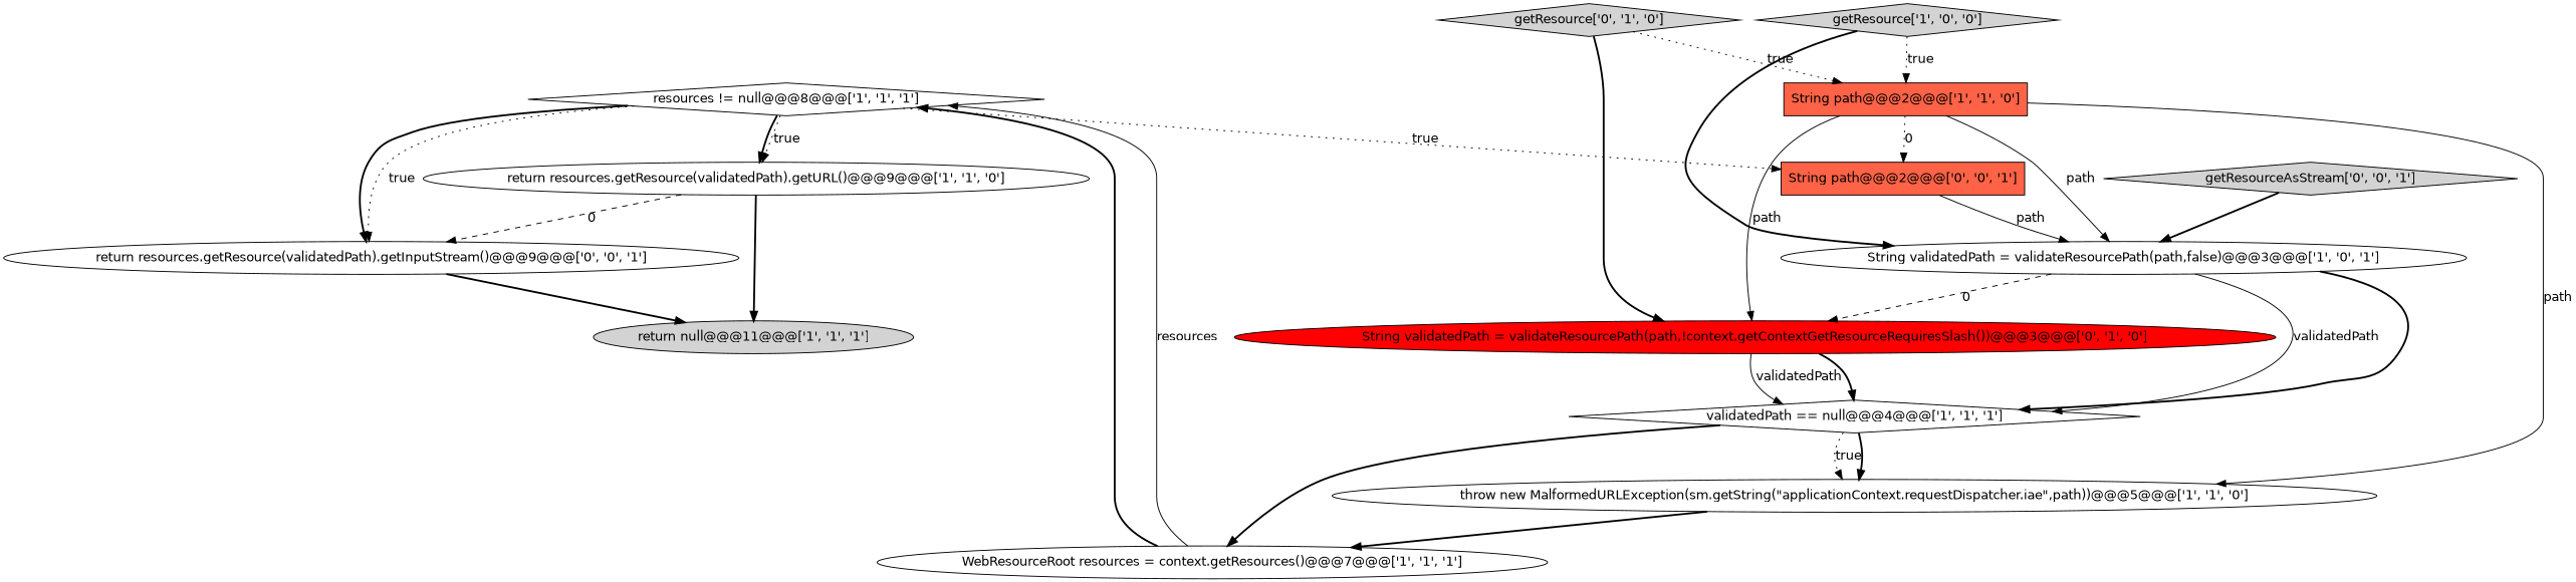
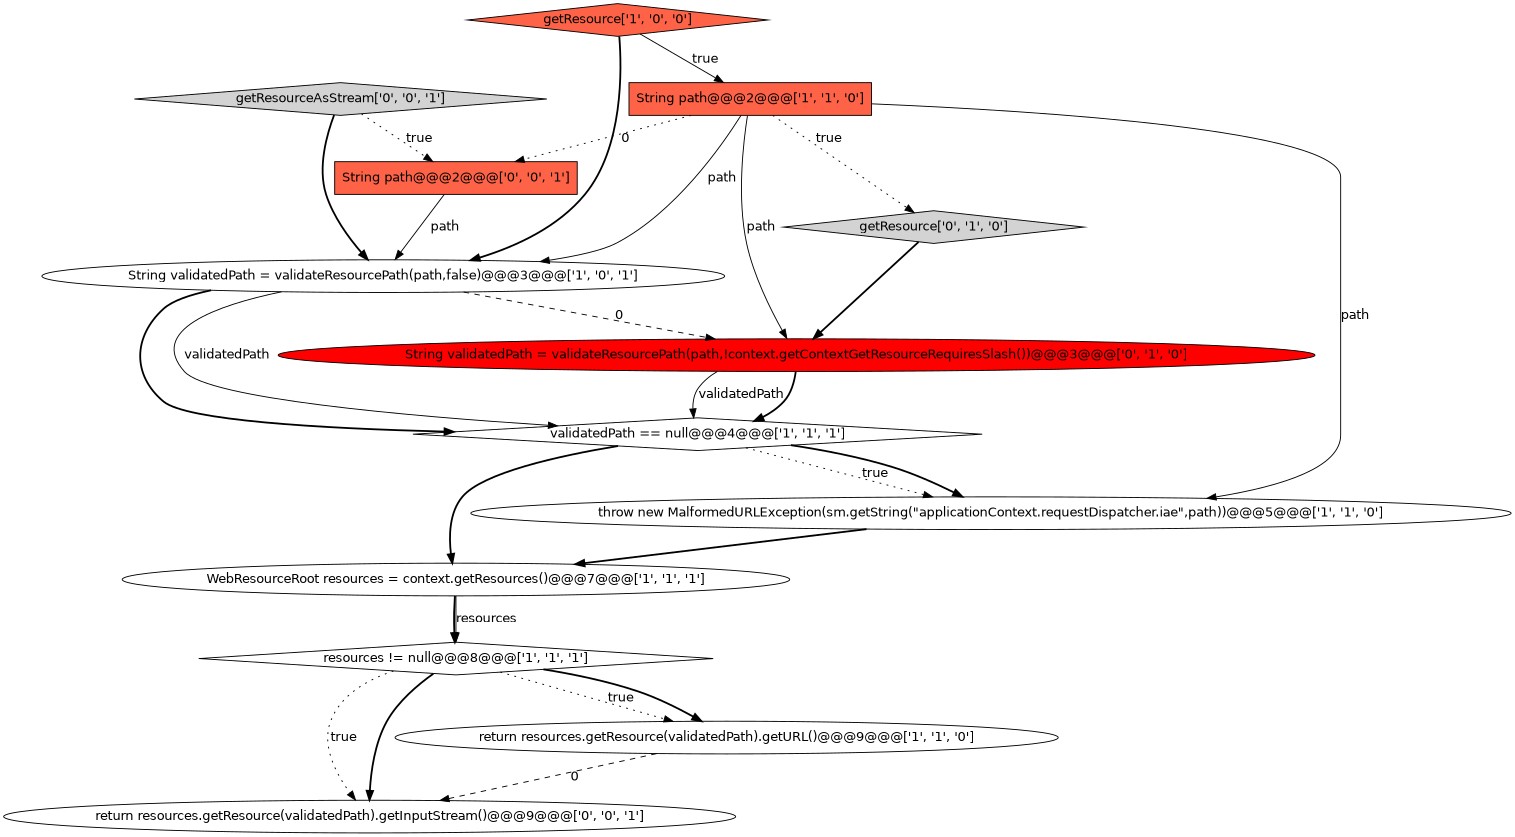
  digraph {
    fontname="DejaVu Sans"
    node [fillcolor=white fontname="DejaVu Sans" shape=ellipse style=filled]
    edge [fontname="DejaVu Sans" style=bold]
    n1 [label="resources != null@@@8@@@['1', '1', '1']" shape=diamond]
    n2 [label="return resources.getResource(validatedPath).getInputStream()@@@9@@@['0', '0', '1']"]
    n3 [label="return resources.getResource(validatedPath).getURL()@@@9@@@['1', '1', '0']"]
-   n4 [fillcolor=lightgray label="return null@@@11@@@['1', '1', '1']"]
    n5 [fillcolor=red label="String validatedPath = validateResourcePath(path,!context.getContextGetResourceRequiresSlash())@@@3@@@['0', '1', '0']"]
    n6 [label="validatedPath == null@@@4@@@['1', '1', '1']" shape=diamond]
    n7 [label="WebResourceRoot resources = context.getResources()@@@7@@@['1', '1', '1']"]
    n8 [label="throw new MalformedURLException(sm.getString(\"applicationContext.requestDispatcher.iae\",path))@@@5@@@['1', '1', '0']"]
    n9 [fillcolor=lightgray label="getResourceAsStream['0', '0', '1']" shape=diamond]
    n10 [label="String validatedPath = validateResourcePath(path,false)@@@3@@@['1', '0', '1']"]
    n11 [fillcolor=tomato label="String path@@@2@@@['0', '0', '1']" shape=box]
-   n12 [fillcolor=lightgray label="getResource['1', '0', '0']" shape=diamond]
+   n12 [fillcolor=tomato label="getResource['1', '0', '0']" shape=diamond]
    n13 [fillcolor=tomato label="String path@@@2@@@['1', '1', '0']" shape=box]
    n14 [fillcolor=lightgray label="getResource['0', '1', '0']" shape=diamond]
    n1 -> n2 [label=true style=dotted]
    n1 -> n2
    n1 -> n3 [label=true style=dotted]
    n1 -> n3
-   n2 -> n4
    n3 -> n2 [label=0 style=dashed]
-   n3 -> n4
    n5 -> n6 [label=validatedPath style=solid]
    n5 -> n6
    n6 -> n7
    n6 -> n8 [label=true style=dotted]
    n6 -> n8
    n7 -> n1
    n7 -> n1 [label=resources style=solid]
    n8 -> n7
    n9 -> n10
-   n1 -> n11 [label=true style=dotted]
+   n9 -> n11 [label=true style=dotted]
    n10 -> n5 [label=0 style=dashed]
    n10 -> n6
    n10 -> n6 [label=validatedPath style=solid]
    n11 -> n10 [label=path style=solid]
    n12 -> n10
-   n12 -> n13 [label=true style=dotted]
+   n12 -> n13 [label=true style=solid]
    n13 -> n5 [label=path style=solid]
    n13 -> n8 [label=path style=solid]
    n13 -> n10 [label=path style=solid]
    n13 -> n11 [label=0 style=dotted]
    n14 -> n5
-   n14 -> n13 [label=true style=dotted]
+   n13 -> n14 [label=true style=dotted]
  }
